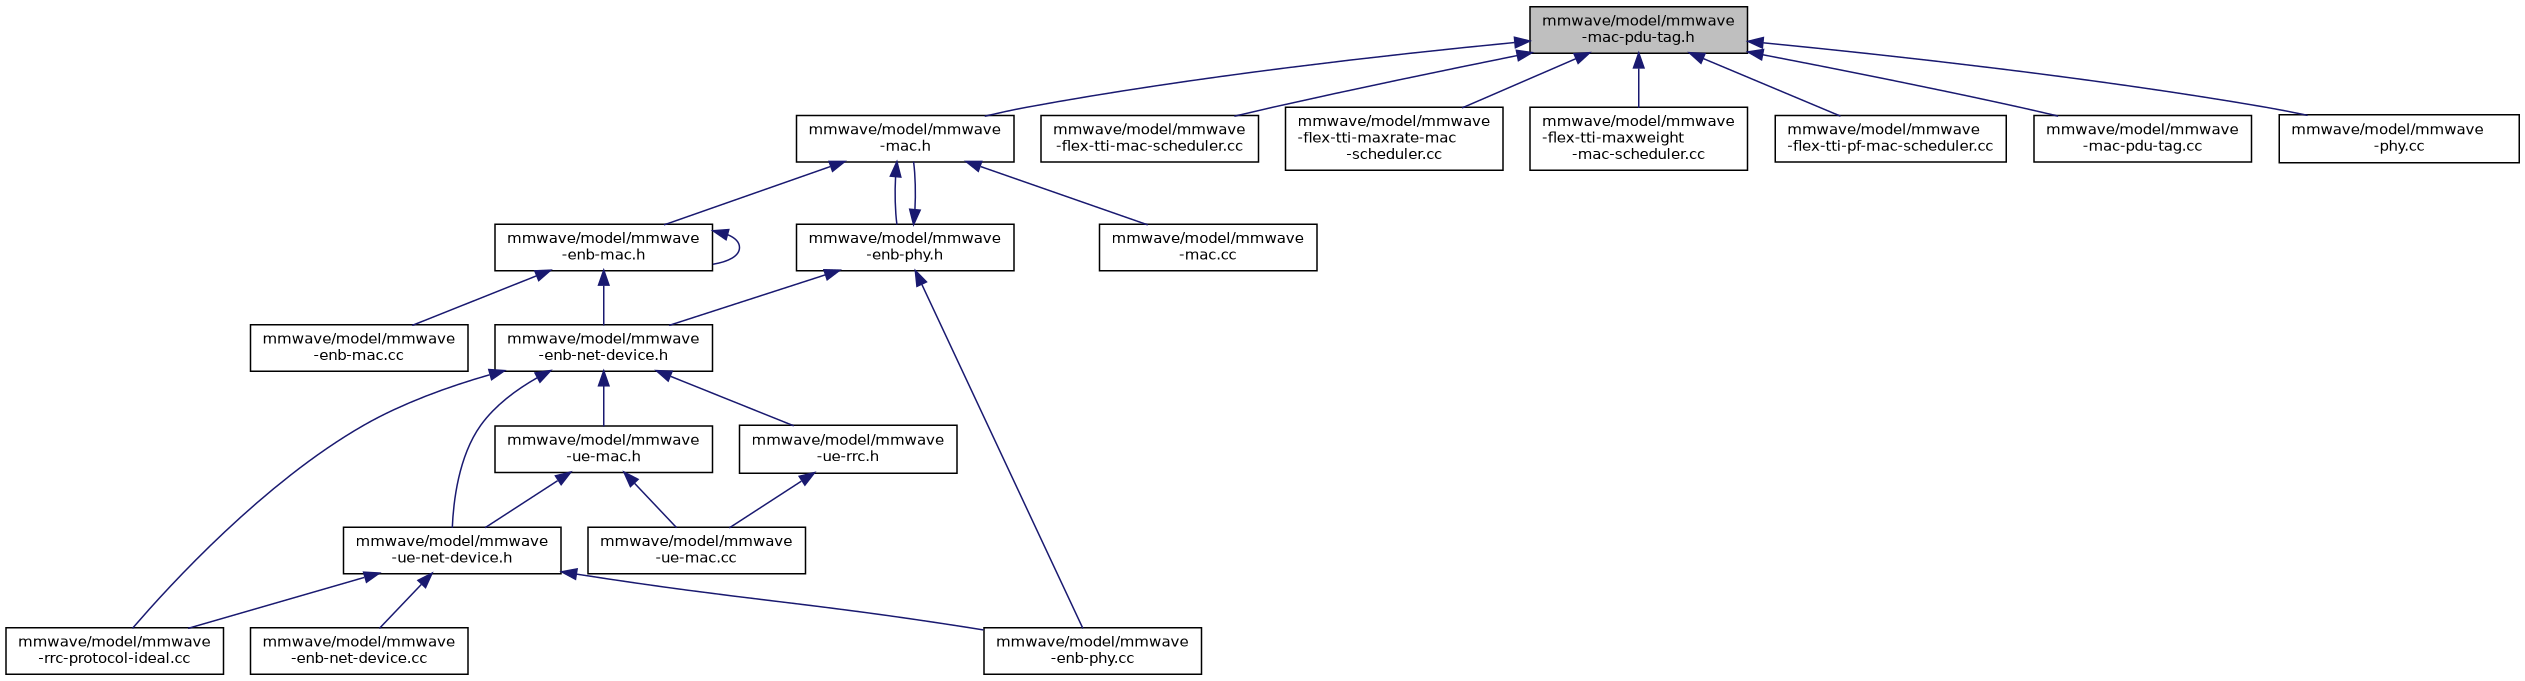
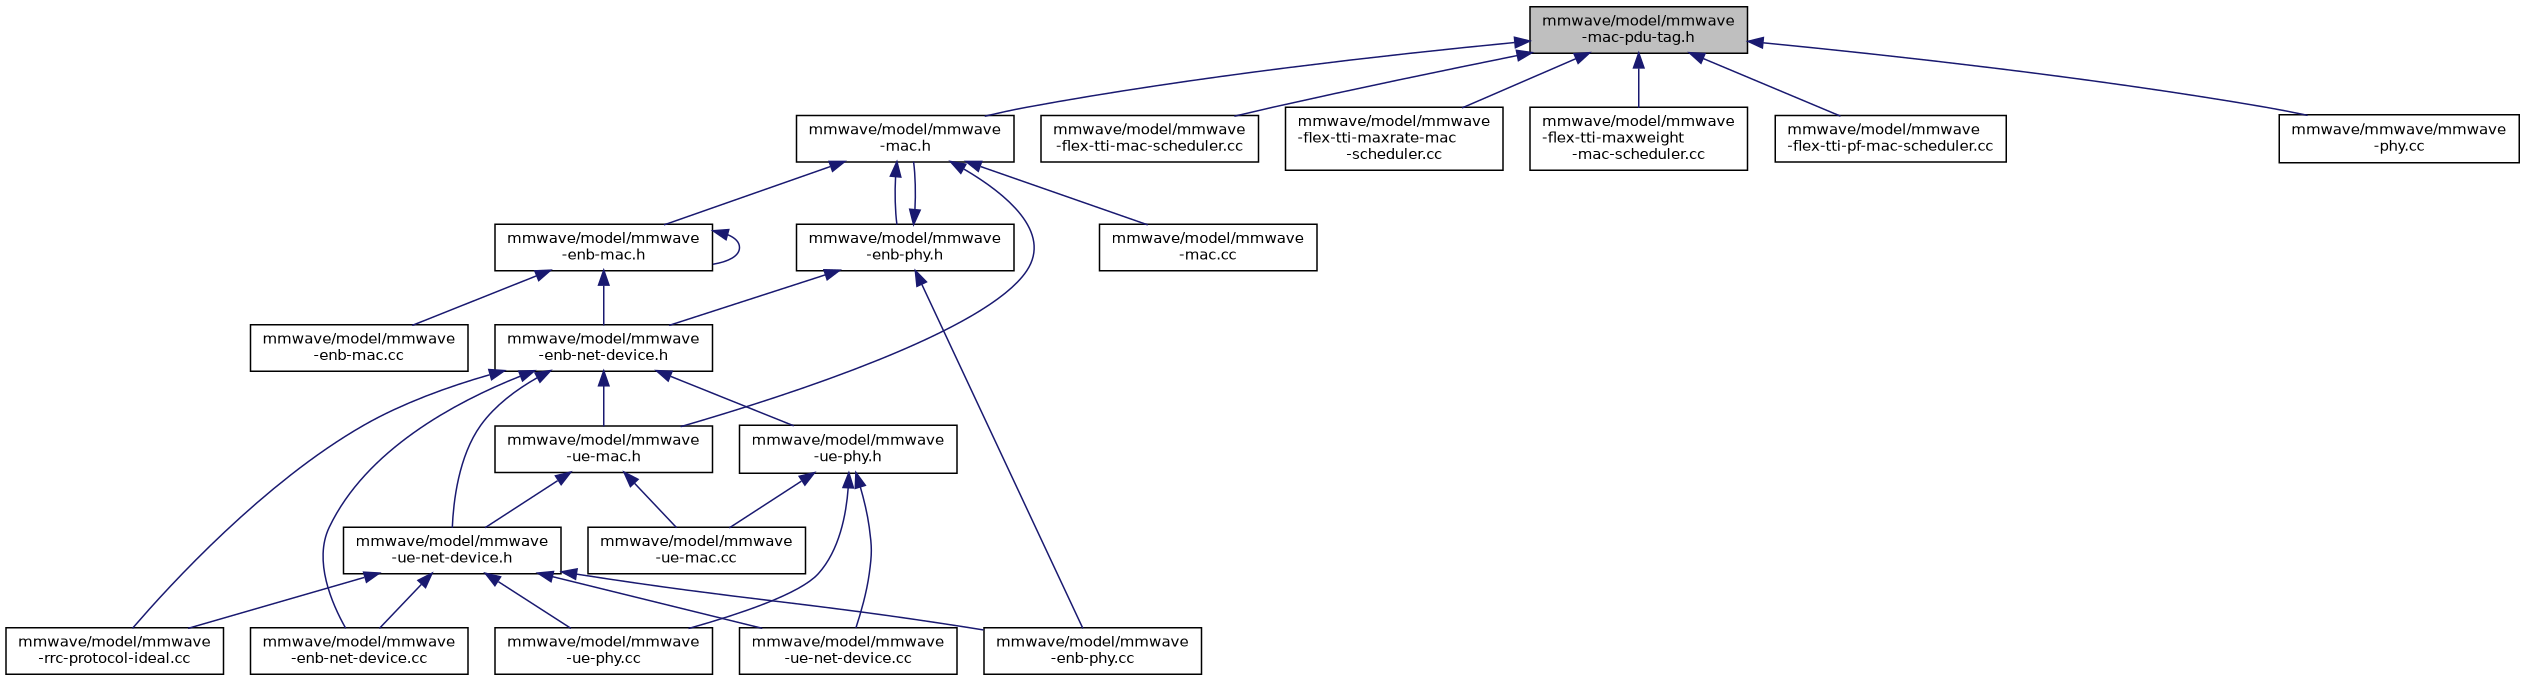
  digraph {
    node [color=black fillcolor=white fontname=Helvetica fontsize=10 shape=record style=filled]
    edge [color=midnightblue dir=back fontname=Helvetica fontsize=10 labelfontname=Helvetica labelfontsize=10 style=solid]
    n1 [fillcolor=grey75 fontcolor=black height=0.2 label="mmwave/model/mmwave\l-mac-pdu-tag.h" width=0.4]
    n2 [height=0.2 label="mmwave/model/mmwave\l-mac.h" width=0.4]
    n3 [height=0.2 label="mmwave/model/mmwave\l-flex-tti-mac-scheduler.cc" width=0.4]
    n4 [height=0.2 label="mmwave/model/mmwave\l-flex-tti-maxrate-mac\l-scheduler.cc" width=0.4]
    n5 [height=0.2 label="mmwave/model/mmwave\l-flex-tti-maxweight\l-mac-scheduler.cc" width=0.4]
    n6 [height=0.2 label="mmwave/model/mmwave\l-flex-tti-pf-mac-scheduler.cc" width=0.4]
-   n7 [height=0.2 label="mmwave/model/mmwave\l-mac-pdu-tag.cc" width=0.4]
-   n8 [height=0.2 label="mmwave/model/mmwave\l-phy.cc" width=0.4]
+   n8 [height=0.2 label="mmwave/mmwave/mmwave\l-phy.cc" width=0.4]
    n9 [height=0.2 label="mmwave/model/mmwave\l-enb-mac.h" width=0.4]
    n10 [height=0.2 label="mmwave/model/mmwave\l-enb-phy.h" width=0.4]
    n11 [height=0.2 label="mmwave/model/mmwave\l-ue-mac.h" width=0.4]
    n12 [height=0.2 label="mmwave/model/mmwave\l-mac.cc" width=0.4]
    n13 [height=0.2 label="mmwave/model/mmwave\l-enb-mac.cc" width=0.4]
    n14 [height=0.2 label="mmwave/model/mmwave\l-enb-net-device.h" width=0.4]
    n15 [height=0.2 label="mmwave/model/mmwave\l-enb-phy.cc" width=0.4]
    n16 [height=0.2 label="mmwave/model/mmwave\l-ue-net-device.h" width=0.4]
    n17 [height=0.2 label="mmwave/model/mmwave\l-ue-mac.cc" width=0.4]
    n18 [height=0.2 label="mmwave/model/mmwave\l-enb-net-device.cc" width=0.4]
    n19 [height=0.2 label="mmwave/model/mmwave\l-rrc-protocol-ideal.cc" width=0.4]
-   n20 [height=0.2 label="mmwave/model/mmwave\l-ue-rrc.h" width=0.4]
+   n20 [height=0.2 label="mmwave/model/mmwave\l-ue-phy.h" width=0.4]
+   n21 [height=0.2 label="mmwave/model/mmwave\l-ue-net-device.cc" width=0.4]
+   n22 [height=0.2 label="mmwave/model/mmwave\l-ue-phy.cc" width=0.4]
    n1 -> n2
    n1 -> n3
    n1 -> n4
    n1 -> n5
    n1 -> n6
-   n1 -> n7
    n1 -> n8
    n2 -> n9
    n2 -> n10
+   n2 -> n11
    n2 -> n12
    n9 -> n9
    n9 -> n13
    n9 -> n14
    n10 -> n2
    n10 -> n14
    n10 -> n15
    n11 -> n16
    n11 -> n17
    n14 -> n11
    n14 -> n16
+   n14 -> n18
    n14 -> n19
    n14 -> n20
    n16 -> n15
    n16 -> n18
    n16 -> n19
+   n16 -> n21
+   n16 -> n22
    n20 -> n17
+   n20 -> n21
+   n20 -> n22
  }
